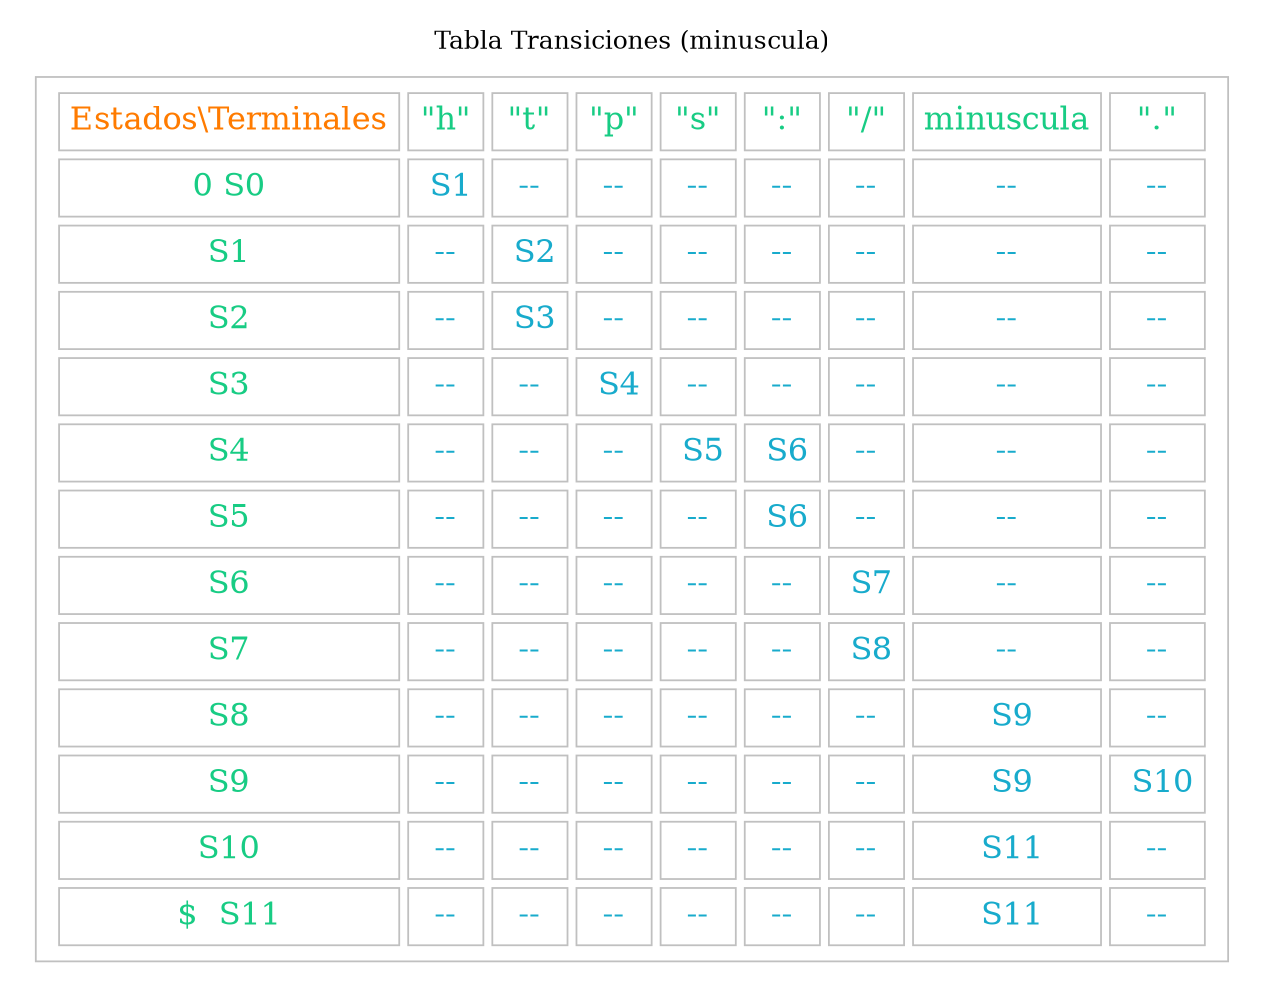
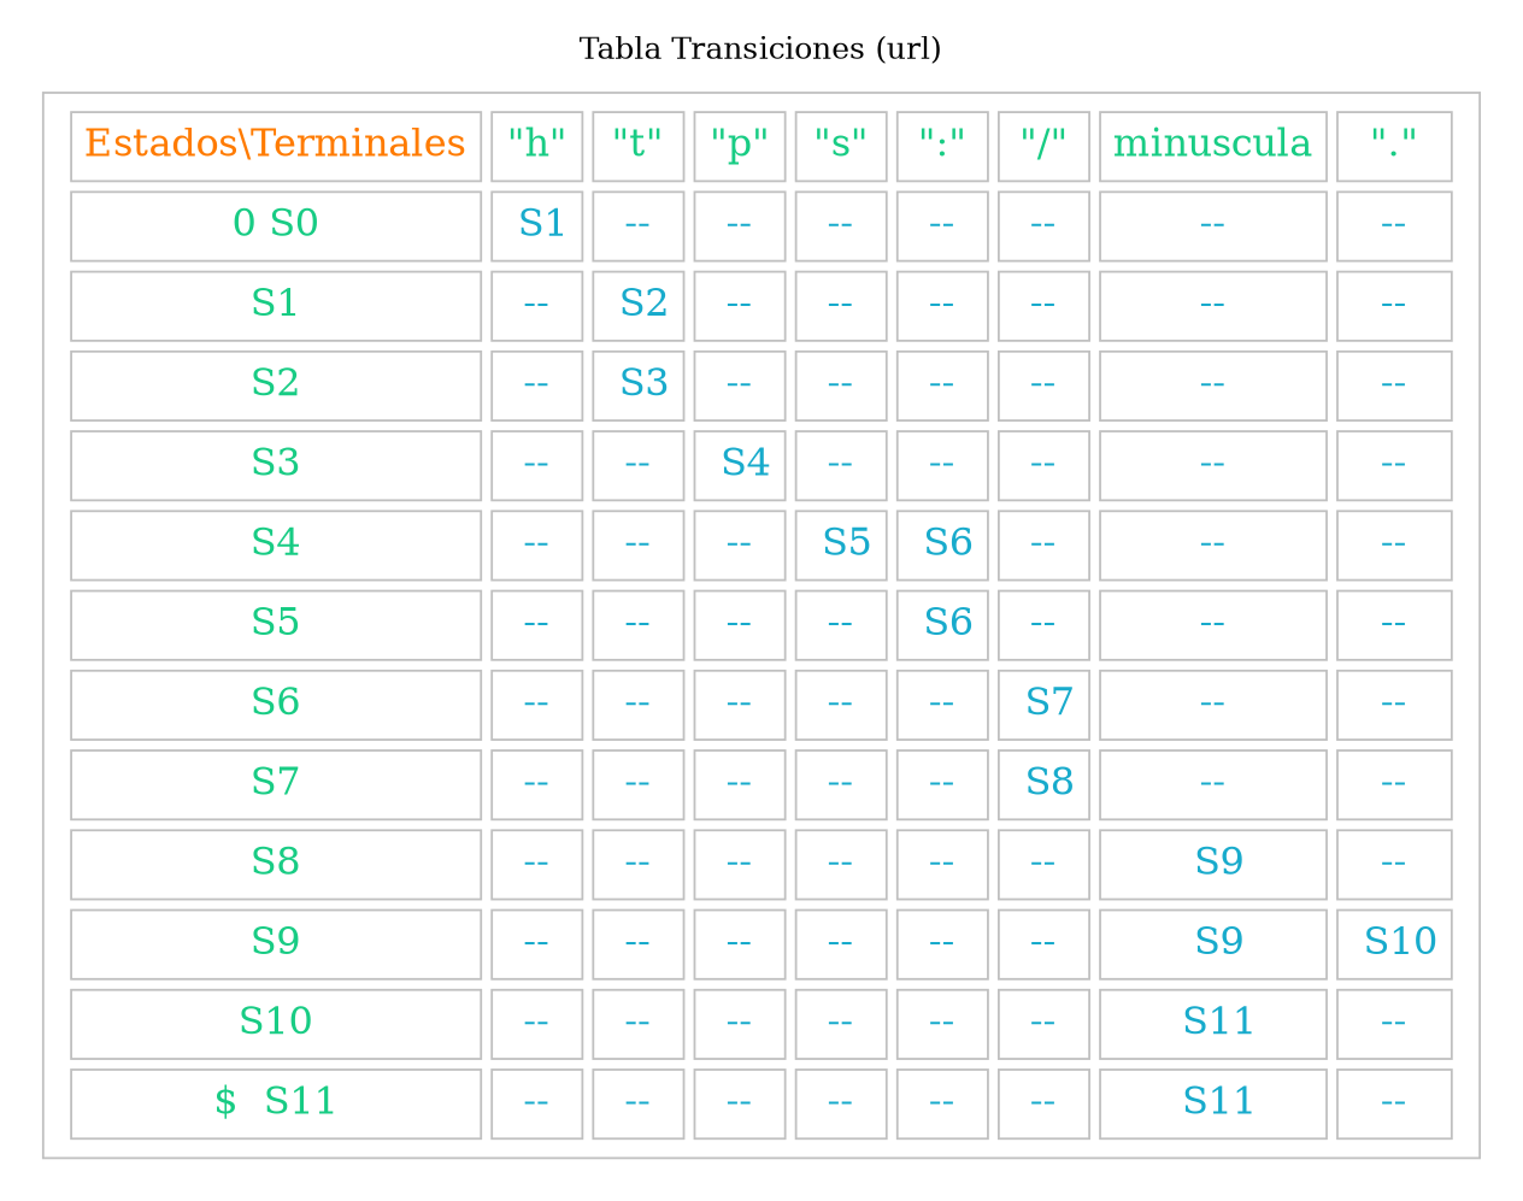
  digraph {
    color=white
    n1 [color=gray fontcolor=red fontsize=18 label=< <TABLE border="0" cellspacing="5" cellpadding="5"> <TR> <TD border="1"><font color="#ff7b00">Estados\Terminales</font></TD> <TD border="1" ><font color="#18cc84">"h"</font></TD> <TD border="1" ><font color="#18cc84">"t"</font></TD> <TD border="1" ><font color="#18cc84">"p"</font></TD> <TD border="1" ><font color="#18cc84">"s"</font></TD> <TD border="1" ><font color="#18cc84">":"</font></TD> <TD border="1" ><font color="#18cc84">"/"</font></TD> <TD border="1" ><font color="#18cc84">minuscula</font></TD> <TD border="1" ><font color="#18cc84">"."</font></TD> </TR> <TR> <TD border="1" ><font color="#18cc84">0 S0</font></TD> <TD border="1" ><font color="#18abcc"> S1</font></TD> <TD border="1" ><font color="#18abcc"> -- </font></TD> <TD border="1" ><font color="#18abcc"> -- </font></TD> <TD border="1" ><font color="#18abcc"> -- </font></TD> <TD border="1" ><font color="#18abcc"> -- </font></TD> <TD border="1" ><font color="#18abcc"> -- </font></TD> <TD border="1" ><font color="#18abcc"> -- </font></TD> <TD border="1" ><font color="#18abcc"> -- </font></TD> </TR>   <TR> <TD border="1" ><font color="#18cc84">S1</font></TD> <TD border="1" ><font color="#18abcc"> -- </font></TD> <TD border="1" ><font color="#18abcc"> S2</font></TD> <TD border="1" ><font color="#18abcc"> -- </font></TD> <TD border="1" ><font color="#18abcc"> -- </font></TD> <TD border="1" ><font color="#18abcc"> -- </font></TD> <TD border="1" ><font color="#18abcc"> -- </font></TD> <TD border="1" ><font color="#18abcc"> -- </font></TD> <TD border="1" ><font color="#18abcc"> -- </font></TD> </TR>   <TR> <TD border="1" ><font color="#18cc84">S2</font></TD> <TD border="1" ><font color="#18abcc"> -- </font></TD> <TD border="1" ><font color="#18abcc"> S3</font></TD> <TD border="1" ><font color="#18abcc"> -- </font></TD> <TD border="1" ><font color="#18abcc"> -- </font></TD> <TD border="1" ><font color="#18abcc"> -- </font></TD> <TD border="1" ><font color="#18abcc"> -- </font></TD> <TD border="1" ><font color="#18abcc"> -- </font></TD> <TD border="1" ><font color="#18abcc"> -- </font></TD> </TR>   <TR> <TD border="1" ><font color="#18cc84">S3</font></TD> <TD border="1" ><font color="#18abcc"> -- </font></TD> <TD border="1" ><font color="#18abcc"> -- </font></TD> <TD border="1" ><font color="#18abcc"> S4</font></TD> <TD border="1" ><font color="#18abcc"> -- </font></TD> <TD border="1" ><font color="#18abcc"> -- </font></TD> <TD border="1" ><font color="#18abcc"> -- </font></TD> <TD border="1" ><font color="#18abcc"> -- </font></TD> <TD border="1" ><font color="#18abcc"> -- </font></TD> </TR>   <TR> <TD border="1" ><font color="#18cc84">S4</font></TD> <TD border="1" ><font color="#18abcc"> -- </font></TD> <TD border="1" ><font color="#18abcc"> -- </font></TD> <TD border="1" ><font color="#18abcc"> -- </font></TD> <TD border="1" ><font color="#18abcc"> S5</font></TD> <TD border="1" ><font color="#18abcc"> S6</font></TD> <TD border="1" ><font color="#18abcc"> -- </font></TD> <TD border="1" ><font color="#18abcc"> -- </font></TD> <TD border="1" ><font color="#18abcc"> -- </font></TD> </TR>   <TR> <TD border="1" ><font color="#18cc84">S5</font></TD> <TD border="1" ><font color="#18abcc"> -- </font></TD> <TD border="1" ><font color="#18abcc"> -- </font></TD> <TD border="1" ><font color="#18abcc"> -- </font></TD> <TD border="1" ><font color="#18abcc"> -- </font></TD> <TD border="1" ><font color="#18abcc"> S6</font></TD> <TD border="1" ><font color="#18abcc"> -- </font></TD> <TD border="1" ><font color="#18abcc"> -- </font></TD> <TD border="1" ><font color="#18abcc"> -- </font></TD> </TR>   <TR> <TD border="1" ><font color="#18cc84">S6</font></TD> <TD border="1" ><font color="#18abcc"> -- </font></TD> <TD border="1" ><font color="#18abcc"> -- </font></TD> <TD border="1" ><font color="#18abcc"> -- </font></TD> <TD border="1" ><font color="#18abcc"> -- </font></TD> <TD border="1" ><font color="#18abcc"> -- </font></TD> <TD border="1" ><font color="#18abcc"> S7</font></TD> <TD border="1" ><font color="#18abcc"> -- </font></TD> <TD border="1" ><font color="#18abcc"> -- </font></TD> </TR>   <TR> <TD border="1" ><font color="#18cc84">S7</font></TD> <TD border="1" ><font color="#18abcc"> -- </font></TD> <TD border="1" ><font color="#18abcc"> -- </font></TD> <TD border="1" ><font color="#18abcc"> -- </font></TD> <TD border="1" ><font color="#18abcc"> -- </font></TD> <TD border="1" ><font color="#18abcc"> -- </font></TD> <TD border="1" ><font color="#18abcc"> S8</font></TD> <TD border="1" ><font color="#18abcc"> -- </font></TD> <TD border="1" ><font color="#18abcc"> -- </font></TD> </TR>   <TR> <TD border="1" ><font color="#18cc84">S8</font></TD> <TD border="1" ><font color="#18abcc"> -- </font></TD> <TD border="1" ><font color="#18abcc"> -- </font></TD> <TD border="1" ><font color="#18abcc"> -- </font></TD> <TD border="1" ><font color="#18abcc"> -- </font></TD> <TD border="1" ><font color="#18abcc"> -- </font></TD> <TD border="1" ><font color="#18abcc"> -- </font></TD> <TD border="1" ><font color="#18abcc"> S9</font></TD> <TD border="1" ><font color="#18abcc"> -- </font></TD> </TR>   <TR> <TD border="1" ><font color="#18cc84">S9</font></TD> <TD border="1" ><font color="#18abcc"> -- </font></TD> <TD border="1" ><font color="#18abcc"> -- </font></TD> <TD border="1" ><font color="#18abcc"> -- </font></TD> <TD border="1" ><font color="#18abcc"> -- </font></TD> <TD border="1" ><font color="#18abcc"> -- </font></TD> <TD border="1" ><font color="#18abcc"> -- </font></TD> <TD border="1" ><font color="#18abcc"> S9</font></TD> <TD border="1" ><font color="#18abcc"> S10</font></TD> </TR>   <TR> <TD border="1" ><font color="#18cc84">S10</font></TD> <TD border="1" ><font color="#18abcc"> -- </font></TD> <TD border="1" ><font color="#18abcc"> -- </font></TD> <TD border="1" ><font color="#18abcc"> -- </font></TD> <TD border="1" ><font color="#18abcc"> -- </font></TD> <TD border="1" ><font color="#18abcc"> -- </font></TD> <TD border="1" ><font color="#18abcc"> -- </font></TD> <TD border="1" ><font color="#18abcc"> S11</font></TD> <TD border="1" ><font color="#18abcc"> -- </font></TD> </TR>   <TR> <TD border="1" ><font color="#18cc84">$  S11</font></TD> <TD border="1" ><font color="#18abcc"> -- </font></TD> <TD border="1" ><font color="#18abcc"> -- </font></TD> <TD border="1" ><font color="#18abcc"> -- </font></TD> <TD border="1" ><font color="#18abcc"> -- </font></TD> <TD border="1" ><font color="#18abcc"> -- </font></TD> <TD border="1" ><font color="#18abcc"> -- </font></TD> <TD border="1" ><font color="#18abcc"> S11</font></TD> <TD border="1" ><font color="#18abcc"> -- </font></TD> </TR>  </TABLE>> shape=box]
    subgraph cluster_1 {
-     label="Tabla Transiciones (minuscula)"
+     label="Tabla Transiciones (url)"
      n1
    }
  }
